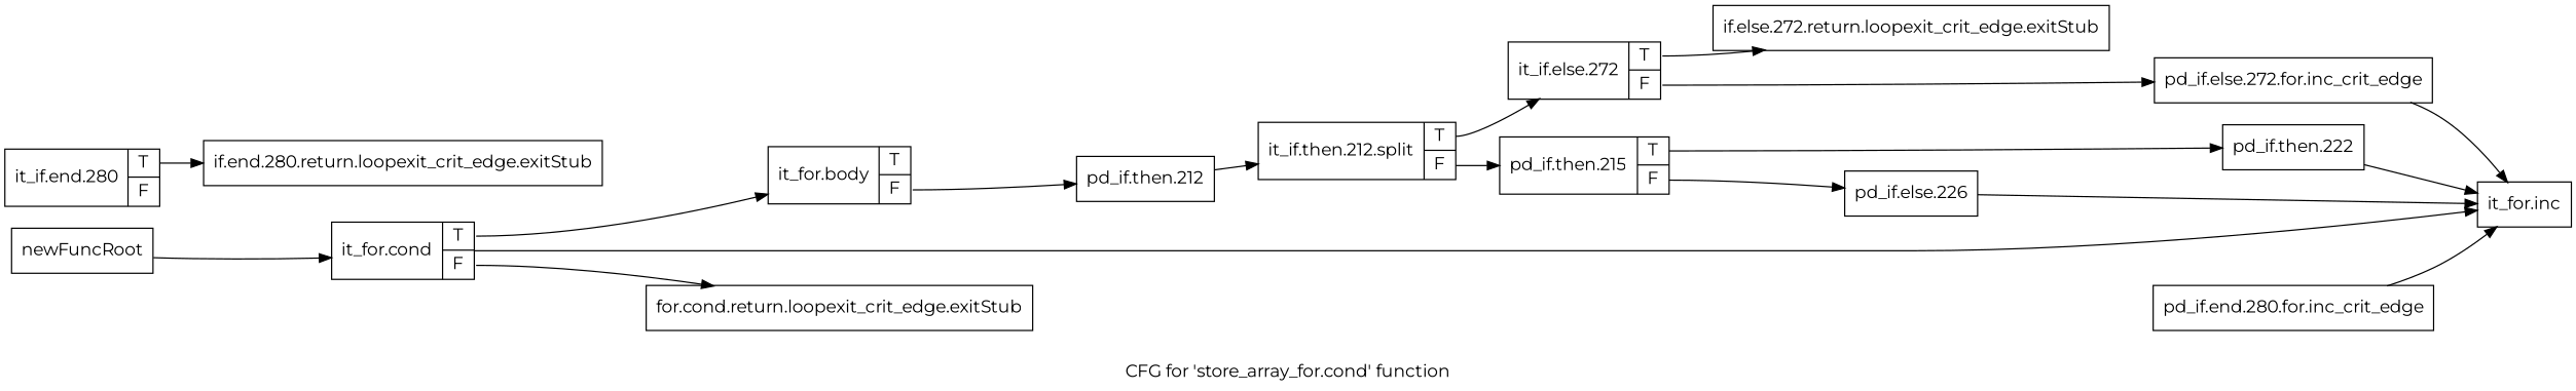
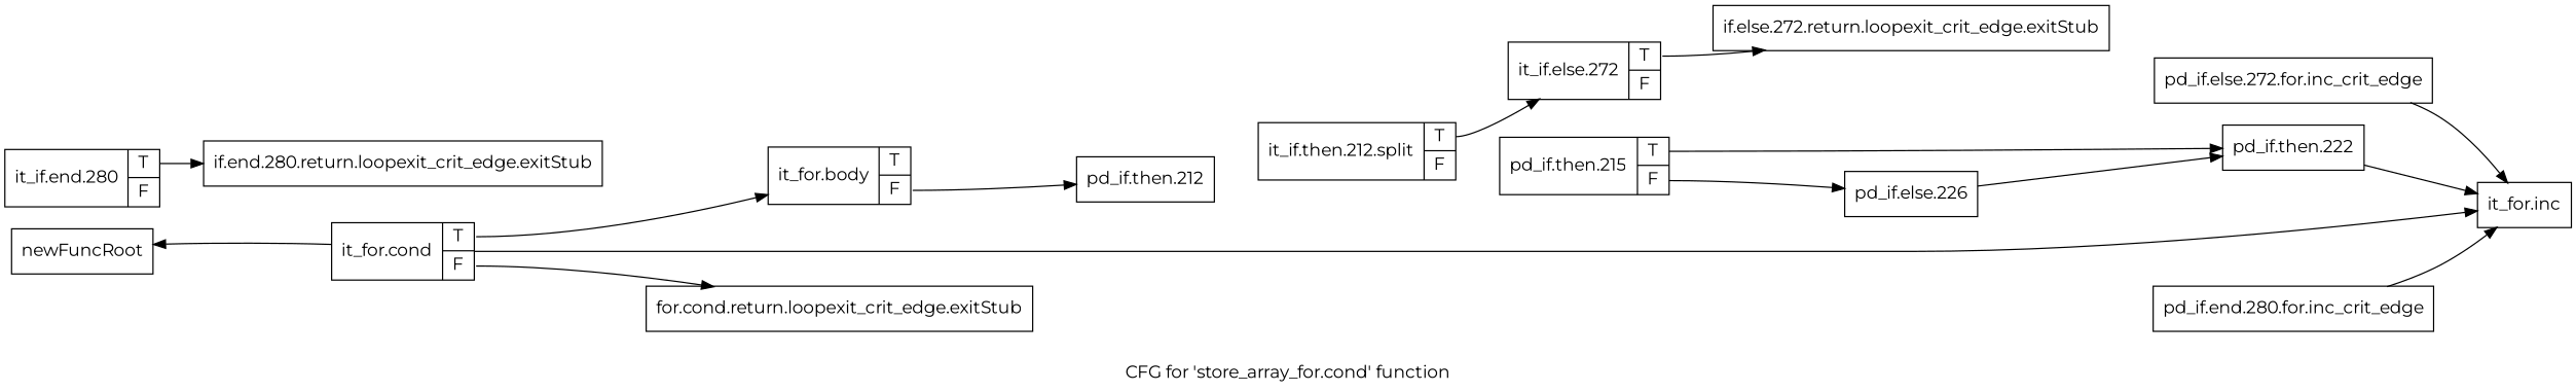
  digraph {
    fontname=Montserrat
    label="CFG for 'store_array_for.cond' function"
    rankdir=LR
    node [fontname=Montserrat shape=record]
    edge [fontname=Montserrat]
    n1 [label="{newFuncRoot}"]
    n2 [label="{it_for.cond|{<s0>T|<s1>F}}"]
    n3 [label="{for.cond.return.loopexit_crit_edge.exitStub}"]
    n4 [label="{it_for.body|{<s0>T|<s1>F}}"]
    n5 [label="{it_for.inc}"]
    n6 [label="{pd_if.then.212}"]
    n7 [label="{if.else.272.return.loopexit_crit_edge.exitStub}"]
    n8 [label="{if.end.280.return.loopexit_crit_edge.exitStub}"]
    n9 [label="{it_if.end.280|{<s0>T|<s1>F}}"]
    n10 [label="{it_if.then.212.split|{<s0>T|<s1>F}}"]
    n11 [label="{pd_if.end.280.for.inc_crit_edge}"]
    n12 [label="{it_if.else.272|{<s0>T|<s1>F}}"]
    n13 [label="{pd_if.then.215|{<s0>T|<s1>F}}"]
    n14 [label="{pd_if.else.272.for.inc_crit_edge}"]
    n15 [label="{pd_if.then.222}"]
    n16 [label="{pd_if.else.226}"]
-   n1 -> n2
+   n2 -> n1
    n2 -> n3 [tailport=s1]
    n2 -> n4 [tailport=s0]
    n2 -> n5
    n4 -> n6 [tailport=s1]
-   n6 -> n10
    n9 -> n8 [tailport=s0]
    n10 -> n12 [tailport=s0]
-   n10 -> n13 [tailport=s1]
    n11 -> n5
    n12 -> n7 [tailport=s0]
-   n12 -> n14 [tailport=s1]
    n13 -> n15 [tailport=s0]
    n13 -> n16 [tailport=s1]
    n14 -> n5
    n15 -> n5
-   n16 -> n5
+   n16 -> n15
  }
